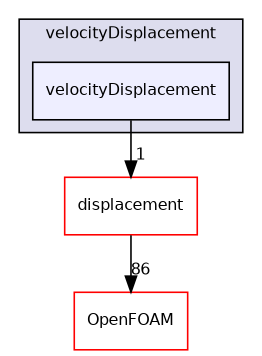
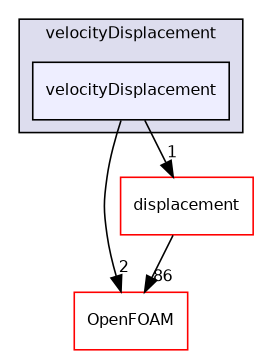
  digraph {
    compound=true
    node [fontname=Helvetica fontsize=10 shape=box color=red]
    edge [labeldistance=1.5 labelfontname=Helvetica labelfontsize=10]
    n1 [fillcolor="#eeeeff" label=velocityDisplacement pencolor=black style=filled color=""]
    n2 [label=OpenFOAM]
    n3 [label=displacement]
    subgraph cluster_1 {
      bgcolor="#ddddee"
      fontname=Helvetica
      fontsize=10
      label=velocityDisplacement
      pencolor=black
      n1
    }
+   n1 -> n2 [headlabel=2]
    n1 -> n3 [headlabel=1]
    n3 -> n2 [headlabel=86]
  }
